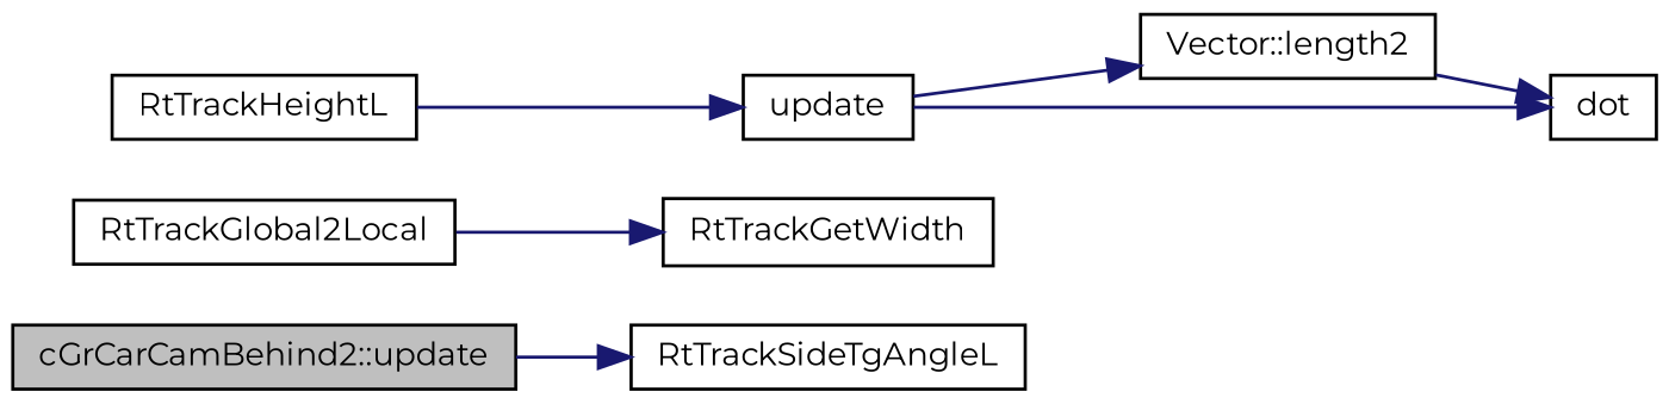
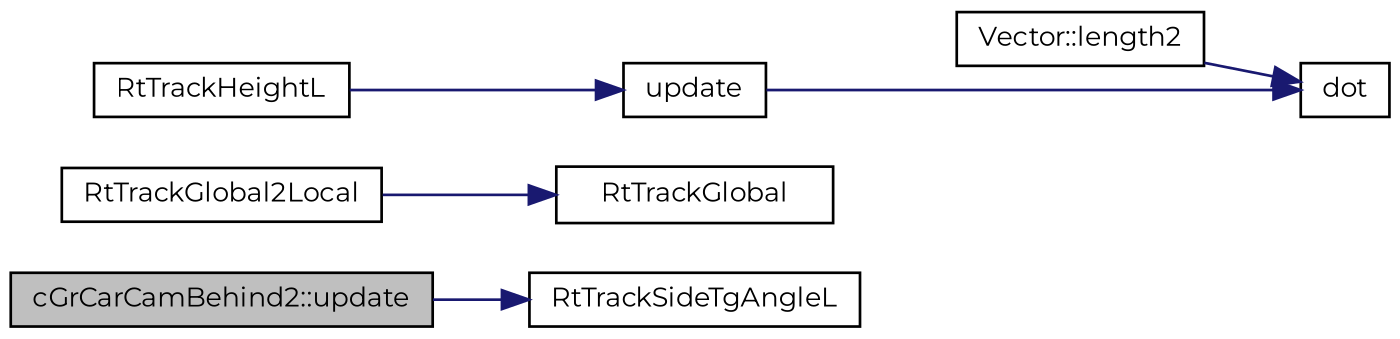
  digraph {
    fontname=Montserrat
    rankdir=LR
    node [color=black fillcolor=white fontname=Montserrat fontsize=10 shape=record style=filled]
    edge [color=midnightblue fontname=Montserrat fontsize=10 labelfontname=Helvetica labelfontsize=10 style=solid]
    n1 [fillcolor=grey75 fontcolor=black height=0.2 label="cGrCarCamBehind2::update" width=0.4]
    n2 [height=0.2 label=RtTrackSideTgAngleL width=0.4]
    n3 [height=0.2 label=RtTrackGlobal2Local width=0.4]
-   n4 [height=0.2 label=RtTrackGetWidth width=0.4]
+   n4 [height=0.2 label=RtTrackGlobal width=0.4]
    n5 [height=0.2 label=RtTrackHeightL width=0.4]
    n6 [height=0.2 label=update width=0.4]
    n7 [height=0.2 label="Vector::length2" width=0.4]
    n8 [height=0.2 label=dot width=0.4]
    n1 -> n2
    n3 -> n4
    n5 -> n6
-   n6 -> n7
    n6 -> n8
    n7 -> n8
  }
